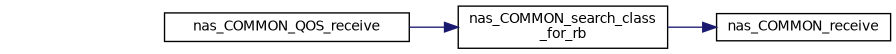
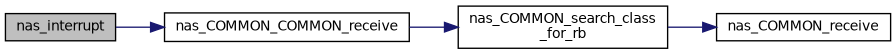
  digraph {
    rankdir=LR
    node [color=black fillcolor=white fontname=Helvetica fontsize=10 shape=record style=filled]
    edge [color=midnightblue fontname=Helvetica fontsize=10 labelfontname=Helvetica labelfontsize=10 style=solid]
-   n2 [height=0.2 label=nas_COMMON_QOS_receive width=0.4]
+   n1 [fillcolor=grey75 fontcolor=black height=0.2 label=nas_interrupt width=0.4]
+   n2 [height=0.2 label=nas_COMMON_COMMON_receive width=0.4]
    n3 [height=0.2 label="nas_COMMON_search_class\l_for_rb" width=0.4]
    n4 [height=0.2 label=nas_COMMON_receive width=0.4]
+   n1 -> n2
    n2 -> n3
    n3 -> n4
  }
